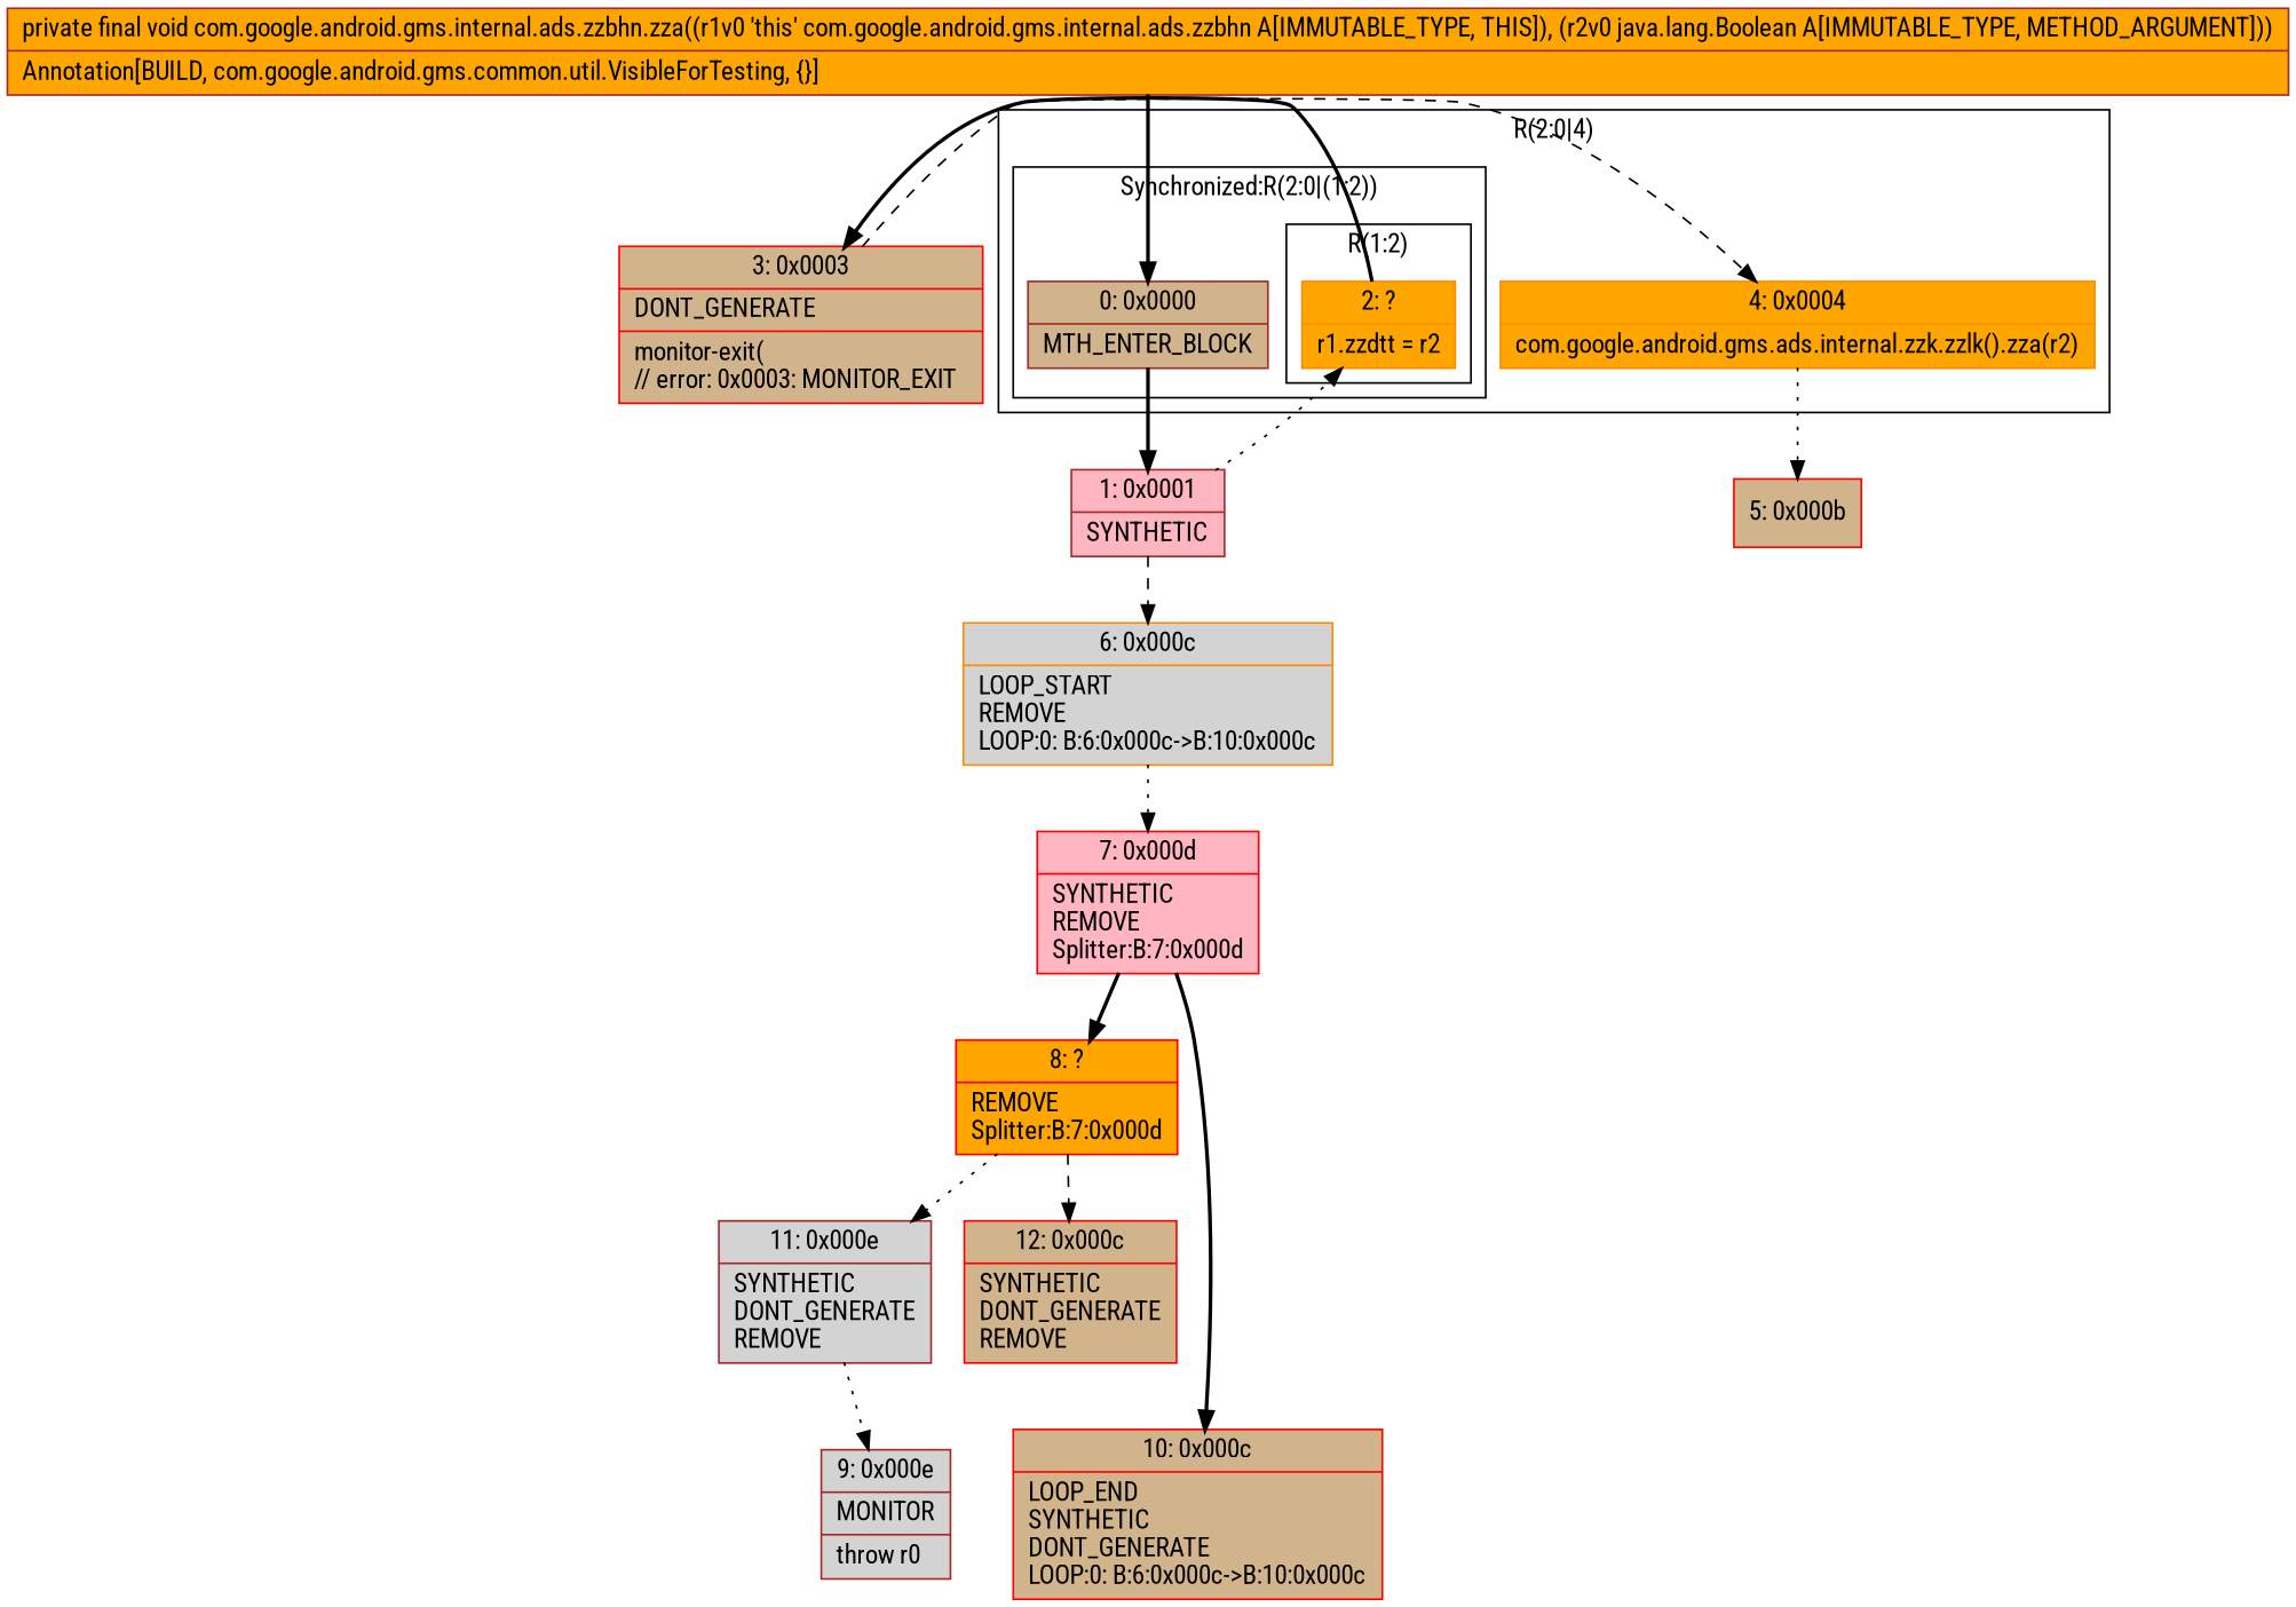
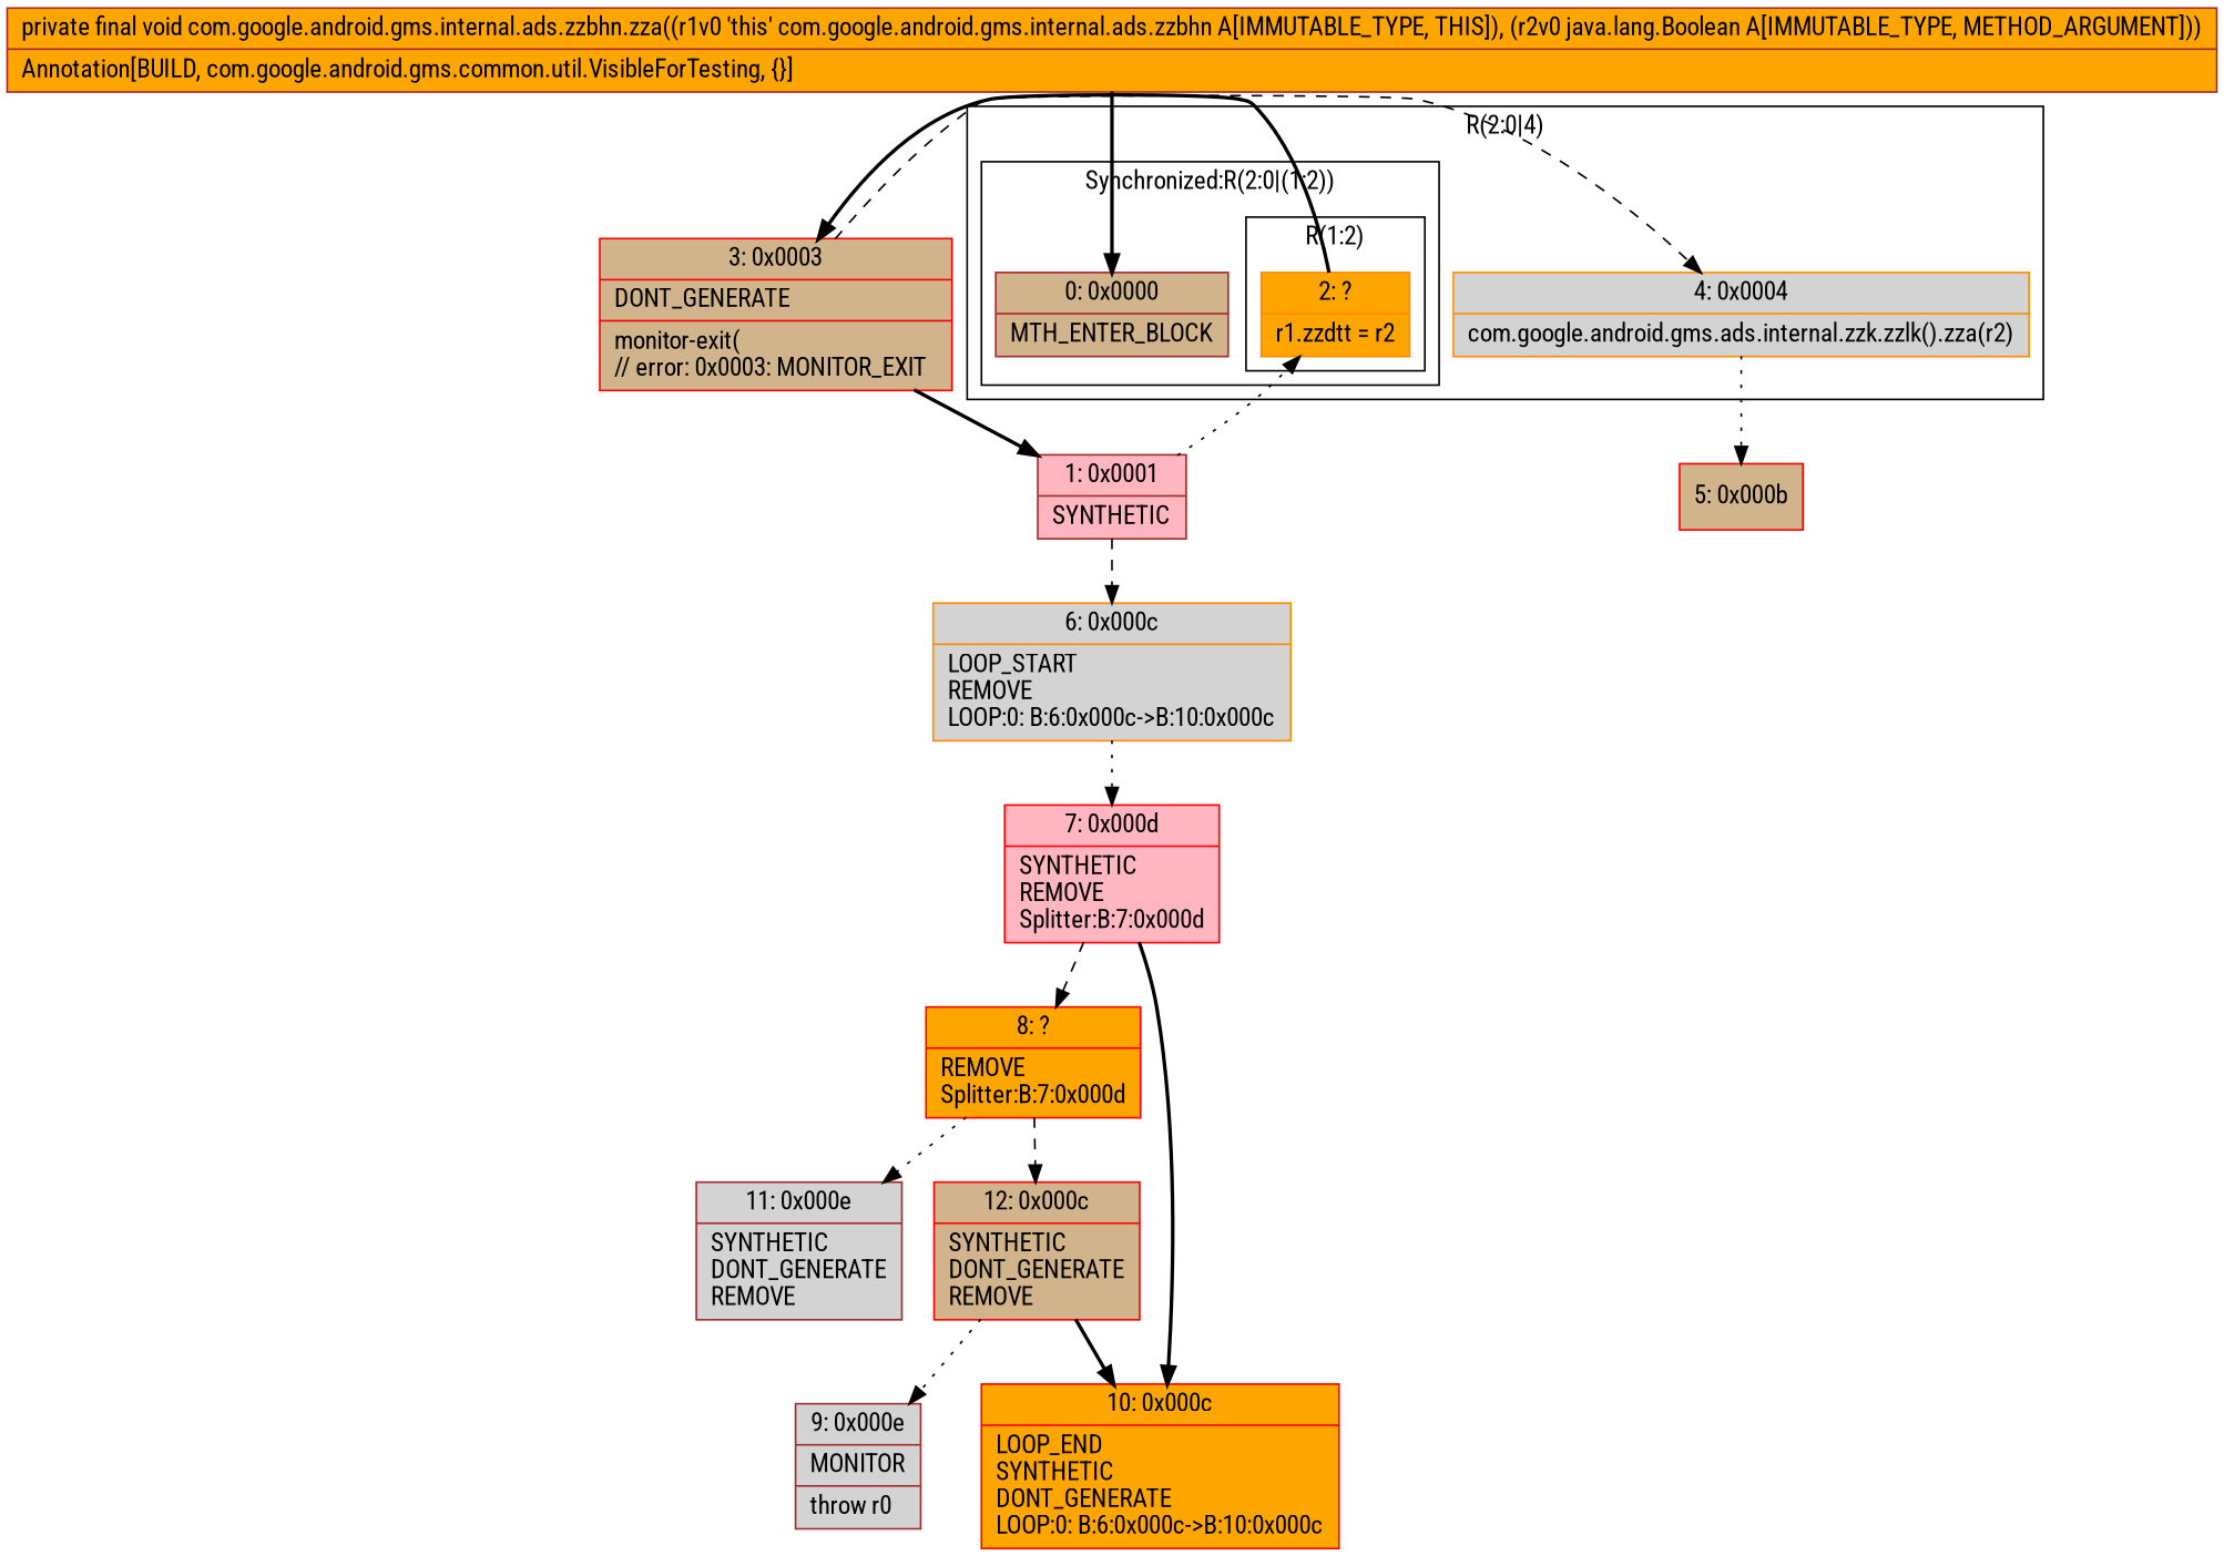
  digraph {
    fontname="Roboto Condensed"
    node [color=red fillcolor=tan fontname="Roboto Condensed" shape=record style=filled]
    edge [fontname="Roboto Condensed" style=bold]
    n1 [color=darkorange fillcolor=orange label="{2\:\ ?|r1.zzdtt = r2\l}"]
    n2 [color=brown label="{0\:\ 0x0000|MTH_ENTER_BLOCK\l}"]
-   n3 [color=darkorange fillcolor=orange label="{4\:\ 0x0004|com.google.android.gms.ads.internal.zzk.zzlk().zza(r2)\l}"]
+   n3 [color=darkorange fillcolor=lightgrey label="{4\:\ 0x0004|com.google.android.gms.ads.internal.zzk.zzlk().zza(r2)\l}"]
    n4 [label="{3\:\ 0x0003|DONT_GENERATE\l|monitor\-exit(\l\/\/ error: 0x0003: MONITOR_EXIT  \l}"]
    n5 [color=brown fillcolor=lightpink label="{1\:\ 0x0001|SYNTHETIC\l}"]
    n6 [label="{5\:\ 0x000b}"]
    n7 [color=darkorange fillcolor=lightgrey label="{6\:\ 0x000c|LOOP_START\lREMOVE\lLOOP:0: B:6:0x000c\-\>B:10:0x000c\l}"]
    n8 [fillcolor=lightpink label="{7\:\ 0x000d|SYNTHETIC\lREMOVE\lSplitter:B:7:0x000d\l}"]
    n9 [fillcolor=orange label="{8\:\ ?|REMOVE\lSplitter:B:7:0x000d\l}"]
-   n10 [label="{10\:\ 0x000c|LOOP_END\lSYNTHETIC\lDONT_GENERATE\lLOOP:0: B:6:0x000c\-\>B:10:0x000c\l}"]
+   n10 [fillcolor=orange label="{10\:\ 0x000c|LOOP_END\lSYNTHETIC\lDONT_GENERATE\lLOOP:0: B:6:0x000c\-\>B:10:0x000c\l}"]
    n11 [color=brown fillcolor=lightgrey label="{11\:\ 0x000e|SYNTHETIC\lDONT_GENERATE\lREMOVE\l}"]
    n12 [label="{12\:\ 0x000c|SYNTHETIC\lDONT_GENERATE\lREMOVE\l}"]
    n13 [color=brown fillcolor=lightgrey label="{9\:\ 0x000e|MONITOR\l|throw r0\l}"]
    n14 [color=brown fillcolor=orange label="{private final void com.google.android.gms.internal.ads.zzbhn.zza((r1v0 'this' com.google.android.gms.internal.ads.zzbhn A[IMMUTABLE_TYPE, THIS]), (r2v0 java.lang.Boolean A[IMMUTABLE_TYPE, METHOD_ARGUMENT]))  | Annotation[BUILD, com.google.android.gms.common.util.VisibleForTesting, \{\}]\l}"]
    subgraph cluster_1 {
      label="R(2:0|4)"
      n3
      subgraph cluster_2 {
        label="Synchronized:R(2:0|(1:2))"
        n2
        subgraph cluster_3 {
          label="R(1:2)"
          n1
        }
      }
    }
    n1 -> n4
-   n2 -> n5
+   n4 -> n5
    n3 -> n6 [style=dotted]
    n4 -> n3 [style=dashed]
    n5 -> n1 [style=dotted]
    n5 -> n7 [style=dashed]
    n7 -> n8 [style=dotted]
-   n8 -> n9
+   n8 -> n9 [style=dashed]
    n8 -> n10
    n9 -> n11 [style=dotted]
    n9 -> n12 [style=dashed]
-   n11 -> n13 [style=dotted]
+   n12 -> n13 [style=dotted]
+   n12 -> n10
    n14 -> n2
  }
